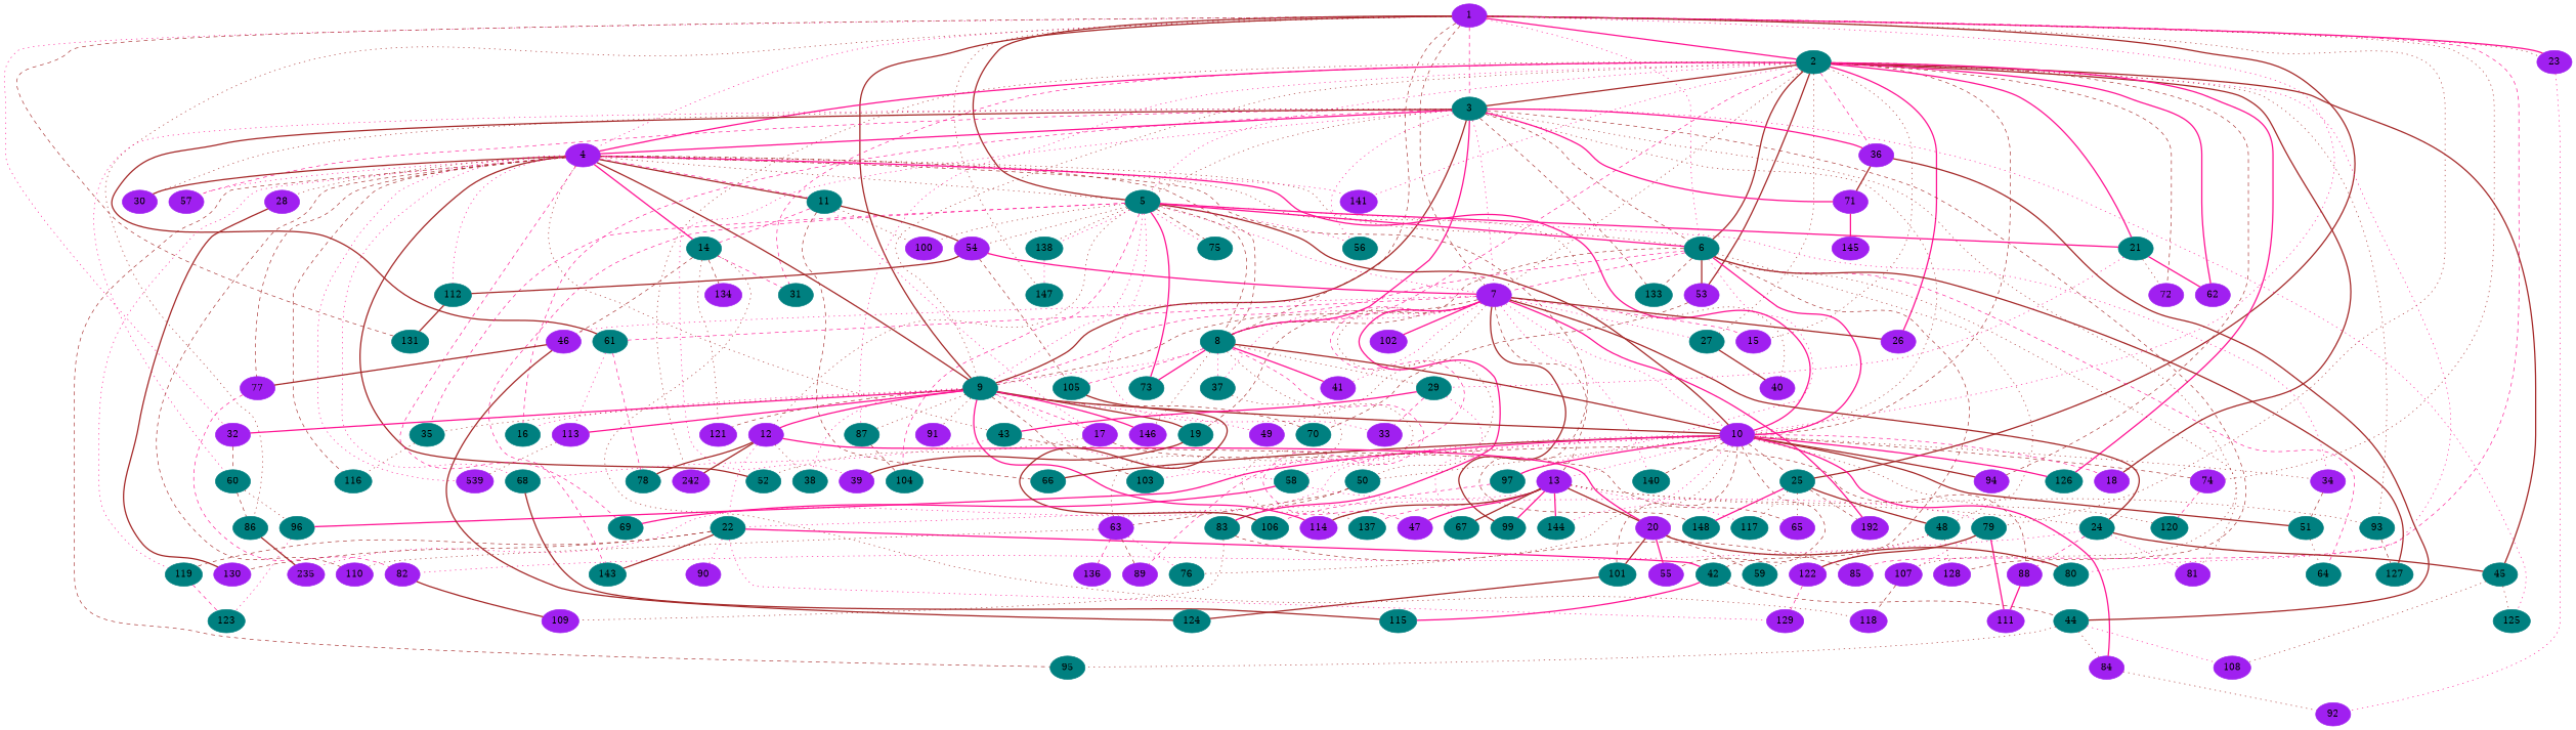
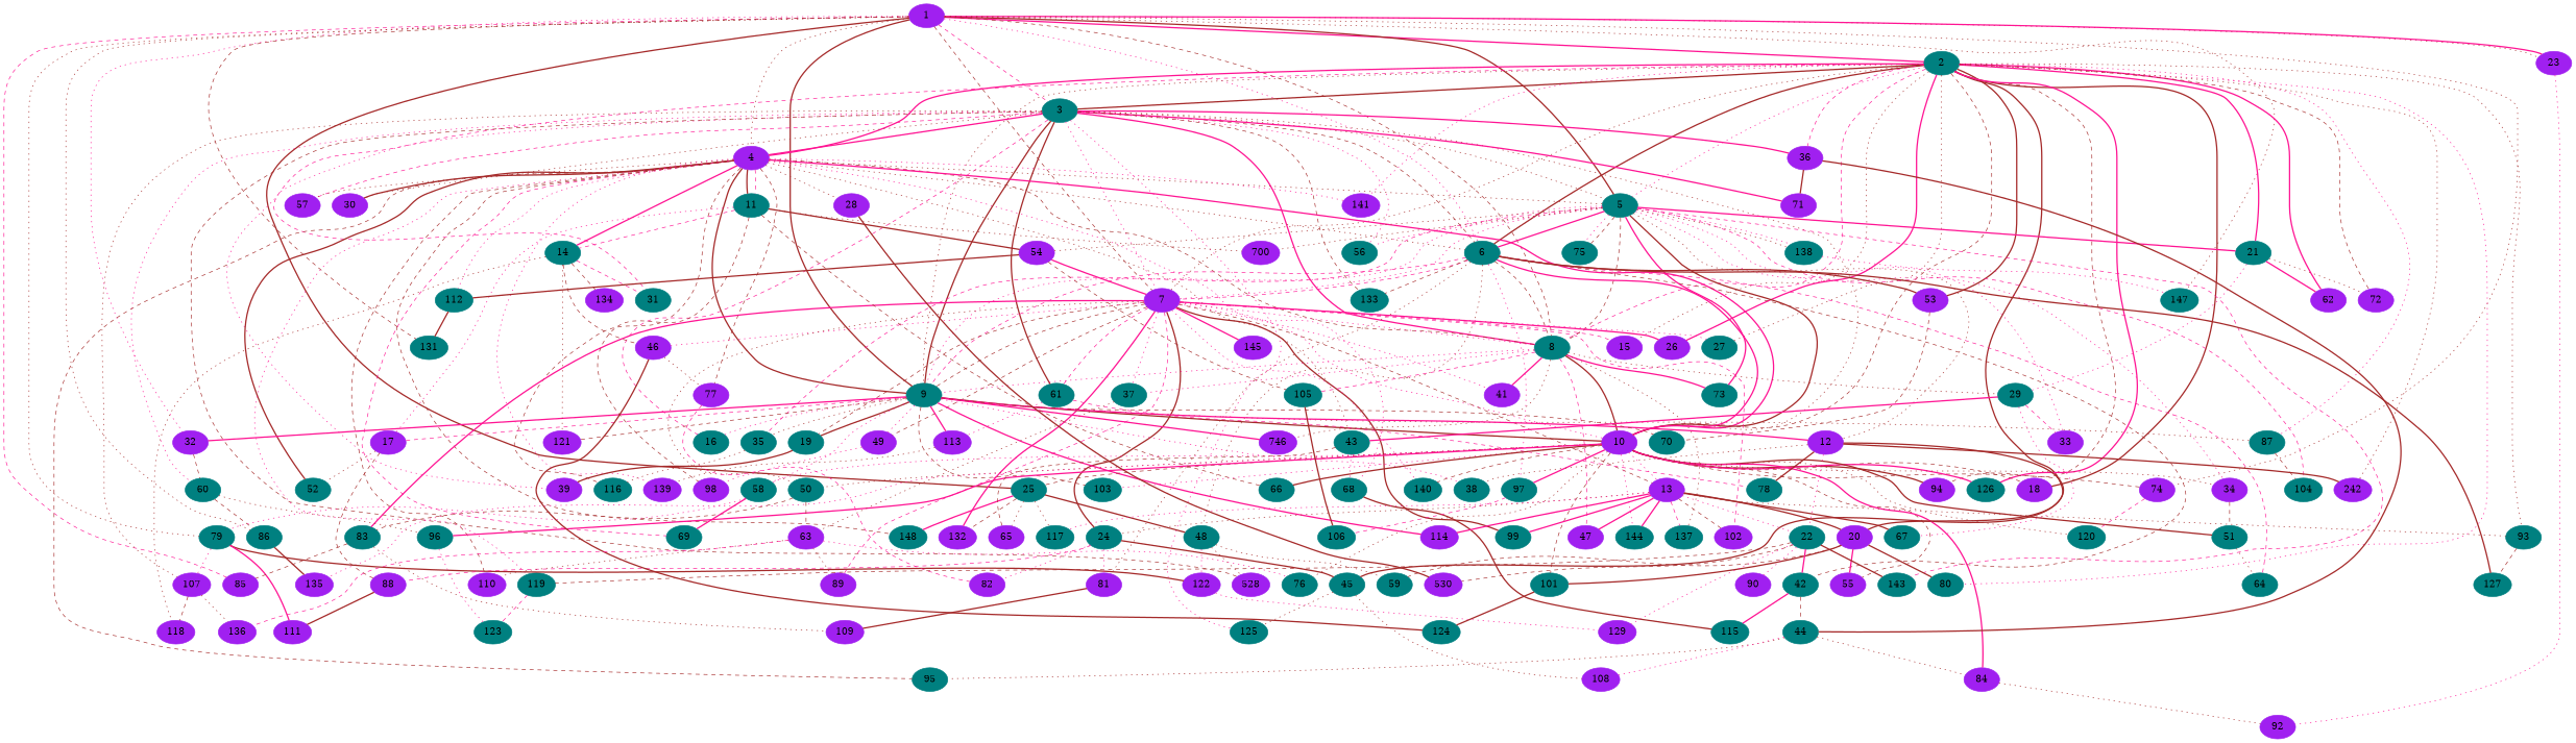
  graph {
    node [color=teal style=filled]
    edge [color=brown style=dotted]
    1 [color=purple]
    2
    3
    4 [color=purple]
    5
    6
    7 [color=purple]
    8
    9
    10 [color=purple]
    23 [color=purple]
    25
    32 [color=purple]
    74 [color=purple]
    79
    85 [color=purple]
    86
    131
    147
    15 [color=purple]
    18 [color=purple]
    21
    26 [color=purple]
    27
    31
    36 [color=purple]
    45
    53 [color=purple]
    62 [color=purple]
    72 [color=purple]
    80
    87
    93
    94 [color=purple]
    126
    141 [color=purple]
    n37 [color=purple label=242]
    16
    30 [color=purple]
    39 [color=purple]
    56
    57 [color=purple]
    60
    61
    71 [color=purple]
    107 [color=purple]
    125
-   128 [color=purple]
+   128 [color=purple label=528]
    133
    11
    14
    28 [color=purple]
-   40 [color=purple]
    43
    52
    68
    69
    77 [color=purple]
    95
    110 [color=purple]
    112
    116
    119
-   139 [color=purple label=539]
+   139 [color=purple]
    148
    12 [color=purple]
    33 [color=purple]
    34 [color=purple]
    35
    54 [color=purple]
    73
    75
-   100 [color=purple]
+   100 [color=purple label=700]
    104
    138
    143
    42
    48
    64
    81 [color=purple]
    97
    127
    13 [color=purple]
    19
    24
    37
    41 [color=purple]
    46 [color=purple]
    49 [color=purple]
    50
    83
    89 [color=purple]
    99
    102 [color=purple]
-   132 [color=purple label=192]
+   132 [color=purple]
    140
    145 [color=purple]
    29
    47 [color=purple]
    105
    137
-   146 [color=purple]
+   146 [color=purple label=746]
    17 [color=purple]
    38
    58
    70
-   91 [color=purple]
    103
    113 [color=purple]
    114 [color=purple]
    121 [color=purple]
    51
    55 [color=purple]
    66
    76
    84 [color=purple]
    96
    101
    120
-   135 [color=purple label=235]
+   135 [color=purple]
    144
    92 [color=purple]
    117
    65 [color=purple]
    122 [color=purple]
    111 [color=purple]
    44
    108 [color=purple]
    78
    118 [color=purple]
    136 [color=purple]
+   98 [color=purple]
    134 [color=purple]
-   130 [color=purple]
+   130 [color=purple label=530]
    115
    82 [color=purple]
    123
    20 [color=purple]
    22
    59
    106
    67
    88 [color=purple]
    63 [color=purple]
    124
    109 [color=purple]
    90 [color=purple]
    129 [color=purple]
    1 -- 2 [color=deeppink style=bold]
    1 -- 3 [color=deeppink style=dashed]
-   1 -- 4 [color=deeppink]
+   1 -- 4
    1 -- 5 [style=bold]
    1 -- 6 [color=deeppink]
    1 -- 7 [style=dashed]
    1 -- 8 [style=dashed]
    1 -- 9 [style=bold]
-   1 -- 10 [color=deeppink]
    1 -- 23
    1 -- 23 [color=deeppink style=bold]
    1 -- 25 [style=bold]
    1 -- 32 [color=deeppink]
    1 -- 74
    1 -- 79
    1 -- 85 [color=deeppink style=dashed]
    1 -- 86
    1 -- 131 [style=dashed]
    1 -- 147
    2 -- 3 [style=bold]
    2 -- 4 [color=deeppink style=bold]
    2 -- 5 [color=deeppink]
    2 -- 6 [style=bold]
    2 -- 7
    2 -- 8 [color=deeppink style=dashed]
    2 -- 9
    2 -- 10 [style=dashed]
    2 -- 15
    2 -- 18 [style=bold]
    2 -- 21 [color=deeppink style=bold]
    2 -- 26 [color=deeppink style=bold]
    2 -- 27
    2 -- 31 [color=deeppink style=dashed]
    2 -- 36 [color=deeppink style=dashed]
    2 -- 45 [style=bold]
    2 -- 53 [style=bold]
    2 -- 62 [color=deeppink style=bold]
    2 -- 72 [style=dashed]
    2 -- 80 [color=deeppink]
    2 -- 87 [color=deeppink]
    2 -- 93
    2 -- 94 [style=dashed]
    2 -- 126 [color=deeppink style=bold]
    2 -- 141 [color=deeppink]
    2 -- n37
    3 -- 4 [color=deeppink style=bold]
    3 -- 5
    3 -- 6 [style=dashed]
    3 -- 7 [color=deeppink]
    3 -- 8 [color=deeppink style=bold]
    3 -- 9 [style=bold]
    3 -- 10
    3 -- 36 [color=deeppink style=bold]
    3 -- 16 [color=deeppink style=dashed]
    3 -- 30
    3 -- 39 [color=deeppink]
    3 -- 56 [color=deeppink]
    3 -- 57 [color=deeppink style=dashed]
    3 -- 60 [color=deeppink]
    3 -- 61 [style=bold]
    3 -- 71 [color=deeppink style=bold]
    3 -- 107
    3 -- 125 [color=deeppink]
    3 -- 128 [style=dashed]
    3 -- 133 [style=dashed]
    4 -- 5
    4 -- 6
    4 -- 8 [style=dashed]
    4 -- 9 [style=bold]
    4 -- 10 [color=deeppink style=bold]
    4 -- 141 [color=deeppink]
    4 -- 30 [style=bold]
-   4 -- 57 [color=deeppink]
+   4 -- 57
    4 -- 11 [style=bold]
    4 -- 11 [color=deeppink style=dashed]
    4 -- 14 [color=deeppink style=bold]
    4 -- 28
-   4 -- 40
    4 -- 43
    4 -- 52 [style=bold]
    4 -- 68 [color=deeppink]
    4 -- 69 [color=deeppink style=dashed]
    4 -- 77 [style=dashed]
    4 -- 95 [style=dashed]
    4 -- 110 [style=dashed]
    4 -- 112 [color=deeppink]
    4 -- 116 [style=dashed]
    4 -- 119 [color=deeppink]
    4 -- 139 [color=deeppink]
    4 -- 148 [style=dashed]
    5 -- 6 [color=deeppink style=bold]
    5 -- 7 [color=deeppink]
    5 -- 8 [style=dashed]
    5 -- 9 [color=deeppink]
    5 -- 10 [style=bold]
    5 -- 21 [color=deeppink style=bold]
    5 -- 56 [color=deeppink]
    5 -- 12
    5 -- 33 [color=deeppink]
    5 -- 34 [color=deeppink]
    5 -- 35 [color=deeppink style=dashed]
    5 -- 54
    5 -- 73 [color=deeppink style=bold]
    5 -- 75 [color=deeppink]
    5 -- 75 [style=dashed]
    5 -- 100
    5 -- 104 [color=deeppink style=dashed]
    5 -- 138
    5 -- 138 [color=deeppink]
    5 -- 143 [color=deeppink style=dashed]
    6 -- 7 [color=deeppink style=dashed]
    6 -- 8 [style=dashed]
    6 -- 9 [color=deeppink style=dashed]
    6 -- 10 [color=deeppink style=bold]
    6 -- 53 [style=bold]
    6 -- 133 [style=dashed]
    6 -- 42 [style=dashed]
    6 -- 48
    6 -- 64 [color=deeppink style=dashed]
    6 -- 81
    6 -- 97 [color=deeppink]
    6 -- 127 [style=bold]
    7 -- 8 [color=deeppink]
    7 -- 9 [style=dashed]
    7 -- 10 [color=deeppink]
    7 -- 15 [color=deeppink style=dashed]
-   7 -- 26 [style=bold]
+   7 -- 26 [color=deeppink style=bold]
    7 -- 27 [color=deeppink]
    7 -- 61 [color=deeppink style=dashed]
    7 -- 13 [style=dashed]
    7 -- 19 [style=dashed]
    7 -- 24 [style=bold]
    7 -- 37 [color=deeppink]
    7 -- 41 [color=deeppink]
    7 -- 46 [color=deeppink]
-   7 -- 49
+   7 -- 49 [style=dashed]
    7 -- 50
    7 -- 83 [color=deeppink style=bold]
    7 -- 89 [color=deeppink style=dashed]
    7 -- 99 [style=bold]
-   7 -- 102 [color=deeppink style=bold]
+   7 -- 102 [color=deeppink style=dashed]
    7 -- 132 [color=deeppink style=bold]
    7 -- 140 [color=deeppink]
-   71 -- 145 [color=deeppink style=bold]
+   7 -- 145 [color=deeppink style=bold]
    8 -- 9 [color=deeppink]
    8 -- 10 [style=bold]
    8 -- 73 [color=deeppink style=bold]
    8 -- 37 [color=deeppink]
    8 -- 41 [color=deeppink style=bold]
    8 -- 29
    8 -- 47 [color=deeppink style=dashed]
    8 -- 105 [color=deeppink style=dashed]
    8 -- 137
    8 -- 146
    9 -- 10 [style=bold]
    9 -- 32 [color=deeppink style=bold]
    9 -- 87
    9 -- 16 [color=deeppink]
    9 -- 12 [color=deeppink style=bold]
    9 -- 35
    9 -- 19 [style=bold]
    9 -- 49 [color=deeppink]
    9 -- 146 [color=deeppink style=bold]
    9 -- 17 [color=deeppink style=dashed]
    9 -- 38 [color=deeppink]
    9 -- 58 [color=deeppink]
    9 -- 70 [style=dashed]
-   9 -- 91
    9 -- 103 [style=dashed]
    9 -- 113 [color=deeppink style=bold]
    9 -- 114 [color=deeppink style=bold]
    9 -- 121 [style=dashed]
    10 -- 25 [style=dashed]
    10 -- 74 [style=dashed]
-   10 -- 18 [color=deeppink style=dashed]
+   10 -- 18 [style=dashed]
    10 -- 94 [style=bold]
    10 -- 126 [color=deeppink style=bold]
    10 -- 34
    10 -- 97 [color=deeppink style=bold]
    10 -- 13 [color=deeppink]
    10 -- 50
    10 -- 140 [style=dashed]
    10 -- 58 [color=deeppink]
    10 -- 103 [color=deeppink]
    10 -- 51 [style=bold]
    10 -- 55 [style=dashed]
    10 -- 66 [style=bold]
    10 -- 76
    10 -- 84 [color=deeppink style=bold]
    10 -- 96 [color=deeppink style=bold]
    10 -- 101 [style=dashed]
    10 -- 120
    10 -- 135 [color=deeppink]
    10 -- 144 [color=deeppink]
    23 -- 92 [color=deeppink]
    25 -- 148 [color=deeppink style=bold]
    25 -- 48 [style=bold]
    25 -- 132 [style=dashed]
    25 -- 117
    25 -- 65
    32 -- 60 [style=dashed]
    74 -- 120 [color=deeppink style=dashed]
    79 -- 107 [color=deeppink]
    79 -- 122 [style=bold]
    79 -- 111 [color=deeppink style=bold]
    86 -- 135 [style=bold]
    21 -- 62 [color=deeppink style=bold]
    21 -- 72
    21 -- 29 [color=deeppink]
-   27 -- 40 [style=bold]
    36 -- 71 [style=bold]
    36 -- 44 [style=bold]
    45 -- 125
    45 -- 108
    53 -- 70 [style=dashed]
    87 -- 104 [style=dashed]
    93 -- 127 [style=dashed]
    60 -- 86 [style=dashed]
    60 -- 96
    61 -- 113 [color=deeppink]
    61 -- 78 [color=deeppink style=dashed]
    107 -- 118 [style=dashed]
+   107 -- 136
    11 -- 14 [color=deeppink style=dashed]
    11 -- 54 [style=bold]
    11 -- 100
    11 -- 17 [color=deeppink]
    11 -- 66 [style=dashed]
+   11 -- 98 [style=dashed]
    14 -- 31 [color=deeppink style=dashed]
    14 -- 46 [style=dashed]
    14 -- 121
    14 -- 118
    14 -- 134 [style=dashed]
    28 -- 130 [style=bold]
    43 -- 68 [color=deeppink]
    43 -- 65 [style=dashed]
    68 -- 115 [style=bold]
    77 -- 82 [color=deeppink style=dashed]
    112 -- 131 [style=bold]
    119 -- 123 [color=deeppink style=dashed]
    12 -- n37 [style=bold]
    12 -- 38
    12 -- 78 [style=bold]
-   12 -- 20 [color=deeppink style=bold]
+   12 -- 20 [style=bold]
    12 -- 22 [color=deeppink]
    34 -- 51 [style=dashed]
    35 -- 116
    54 -- 7 [color=deeppink style=bold]
    54 -- 112 [style=bold]
    54 -- 105 [style=dashed]
    138 -- 147 [color=deeppink]
    42 -- 44 [style=dashed]
    42 -- 115 [color=deeppink style=bold]
    48 -- 128
    48 -- 122 [color=deeppink]
    48 -- 59
    97 -- 106 [color=deeppink style=dashed]
    13 -- 93
    13 -- 24
    13 -- 99 [color=deeppink style=bold]
+   13 -- 102 [style=dashed]
    13 -- 47 [color=deeppink style=bold]
    13 -- 137 [color=deeppink style=dashed]
-   13 -- 114 [style=bold]
+   13 -- 114 [color=deeppink style=bold]
    13 -- 144 [color=deeppink style=bold]
    13 -- 117 [color=deeppink]
    13 -- 20 [style=bold]
    13 -- 22 [color=deeppink]
    13 -- 67 [style=bold]
    19 -- 39 [style=bold]
    24 -- 45 [style=bold]
    24 -- 81 [color=deeppink]
    24 -- 82 [color=deeppink]
    24 -- 88 [color=deeppink style=dashed]
    37 -- 63
-   46 -- 77 [style=bold]
+   46 -- 77
    46 -- 124 [style=bold]
+   49 -- 98 [color=deeppink]
    50 -- 83 [style=dashed]
    50 -- 63 [style=dashed]
    83 -- 85 [style=dashed]
    83 -- 109
    29 -- 43 [color=deeppink style=bold]
    29 -- 33 [color=deeppink style=dashed]
    29 -- 67 [color=deeppink]
    105 -- 106 [style=bold]
    17 -- 52
    17 -- 88 [style=dashed]
    58 -- 79 [color=deeppink]
    58 -- 69 [color=deeppink style=bold]
    113 -- 139
    51 -- 64
    84 -- 92
    96 -- 123 [color=deeppink]
    101 -- 124 [style=bold]
-   122 -- 129 [color=deeppink style=dashed]
+   122 -- 129 [color=deeppink]
    44 -- 95
    44 -- 84
    44 -- 108 [color=deeppink]
-   82 -- 109 [style=bold]
+   81 -- 109 [style=bold]
    20 -- 80 [style=bold]
    20 -- 55 [color=deeppink style=bold]
    20 -- 101 [style=bold]
    20 -- 59 [style=dashed]
    22 -- 119 [style=dashed]
    22 -- 143 [style=bold]
    22 -- 42 [color=deeppink style=bold]
    22 -- 130 [style=dashed]
    22 -- 90 [color=deeppink]
    22 -- 129 [color=deeppink]
-   88 -- 111 [color=deeppink style=bold]
+   88 -- 111 [style=bold]
    63 -- 110
-   63 -- 89 [style=dashed]
+   63 -- 89
    63 -- 76 [color=deeppink]
    63 -- 136 [color=deeppink style=dashed]
  }
